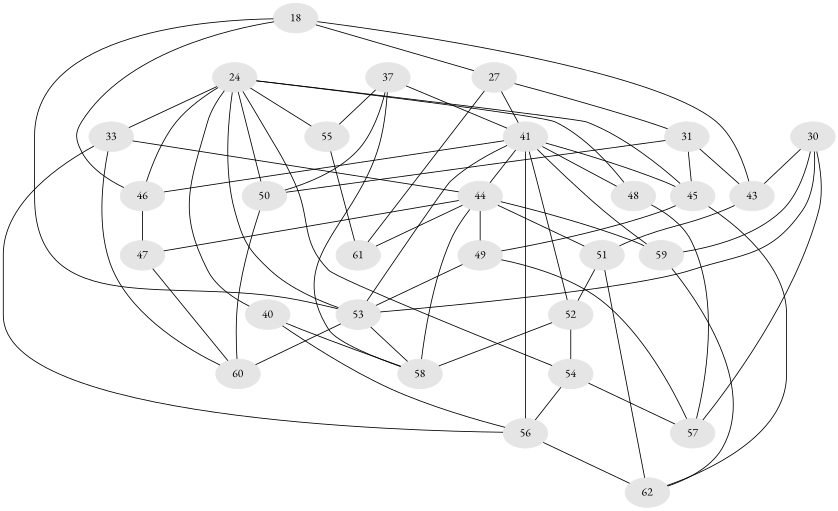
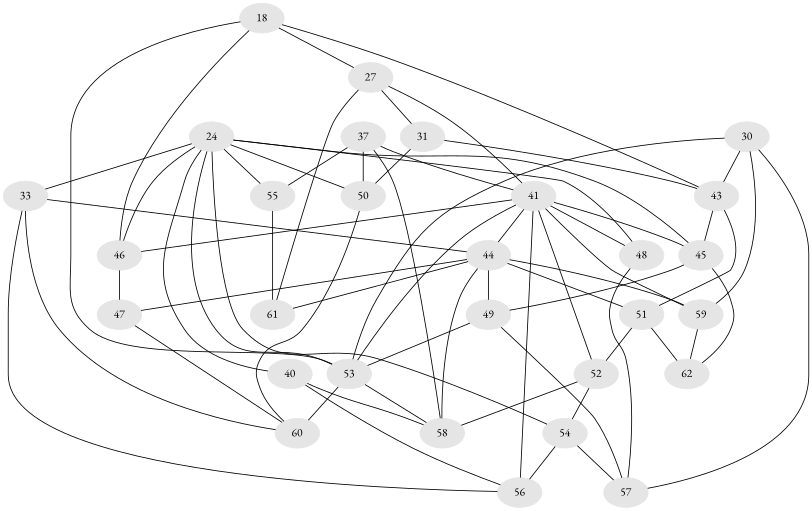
  graph {
    fontname="EB Garamond"
    node [color=gray90 fontname="EB Garamond" style=filled]
    edge [fontname="EB Garamond"]
    41 [super="+2+23+5+10+29"]
    46
    53 [super="+39"]
    45 [super="+7"]
    48
    59 [super="+22"]
    44 [super="+32+26"]
    56 [super="+17"]
    52 [super="+36"]
    61 [super="+34"]
    55
    58 [super="+42"]
    18
    27
    43 [super="+12"]
    31
    51 [super="+19+14"]
    47
    60 [super="+15"]
    24 [super="+6+20+9"]
    33
    40
    50
    54
    62 [super="+28"]
    49
    57
    30
    37
    41 -- 46
    41 -- 53
    41 -- 45 [weight=2]
    41 -- 48
    41 -- 59 [weight=3]
    41 -- 44 [weight=4]
    41 -- 56 [weight=2]
    41 -- 52 [weight=2]
    46 -- 47
    53 -- 58
    53 -- 60 [weight=3]
    45 -- 62
    45 -- 49
    48 -- 57
    59 -- 62
    44 -- 59
    44 -- 61 [weight=2]
    44 -- 58 [weight=2]
    44 -- 51 [weight=2]
    44 -- 47
    44 -- 49
-   56 -- 62
    52 -- 58
    52 -- 54
    55 -- 61
    18 -- 46
    18 -- 53
    18 -- 27
    18 -- 43
    27 -- 41
    27 -- 61
    27 -- 31
    43 -- 51 [weight=2]
-   31 -- 45
+   43 -- 45
    31 -- 43
    31 -- 50
    51 -- 52 [weight=2]
    51 -- 62 [weight=2]
    47 -- 60
    24 -- 46
    24 -- 53 [weight=2]
    24 -- 45
    24 -- 48
    24 -- 55
    24 -- 33
    24 -- 40
    24 -- 50
    24 -- 54
    33 -- 44
    33 -- 56
    33 -- 60
    40 -- 56
    40 -- 58
    50 -- 60
    54 -- 56
    54 -- 57
    49 -- 53
    49 -- 57
    30 -- 53
    30 -- 59
    30 -- 43
    30 -- 57
    37 -- 41
    37 -- 55
    37 -- 58
    37 -- 50
  }
